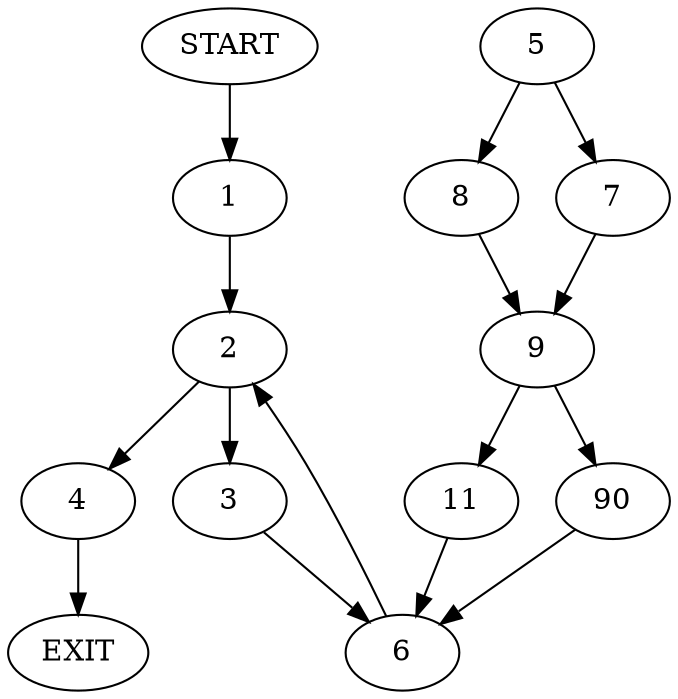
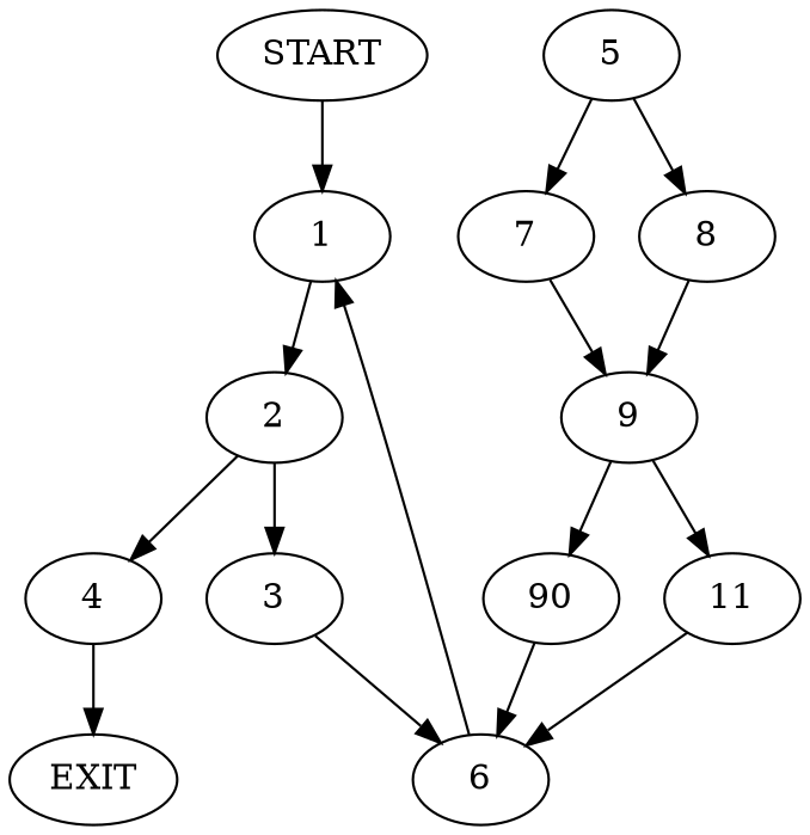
  digraph {
    n1 [label=START]
    1
    2
    3
    4
    6
    n7 [label=EXIT]
    5
    7
    8
    9
    n12 [label=90]
    11
    n1 -> 1
    1 -> 2
    2 -> 3
    2 -> 4
    3 -> 6
    4 -> n7
-   6 -> 2
+   6 -> 1
    5 -> 7
    5 -> 8
    7 -> 9
    8 -> 9
    9 -> n12
    9 -> 11
    n12 -> 6
    11 -> 6
  }
